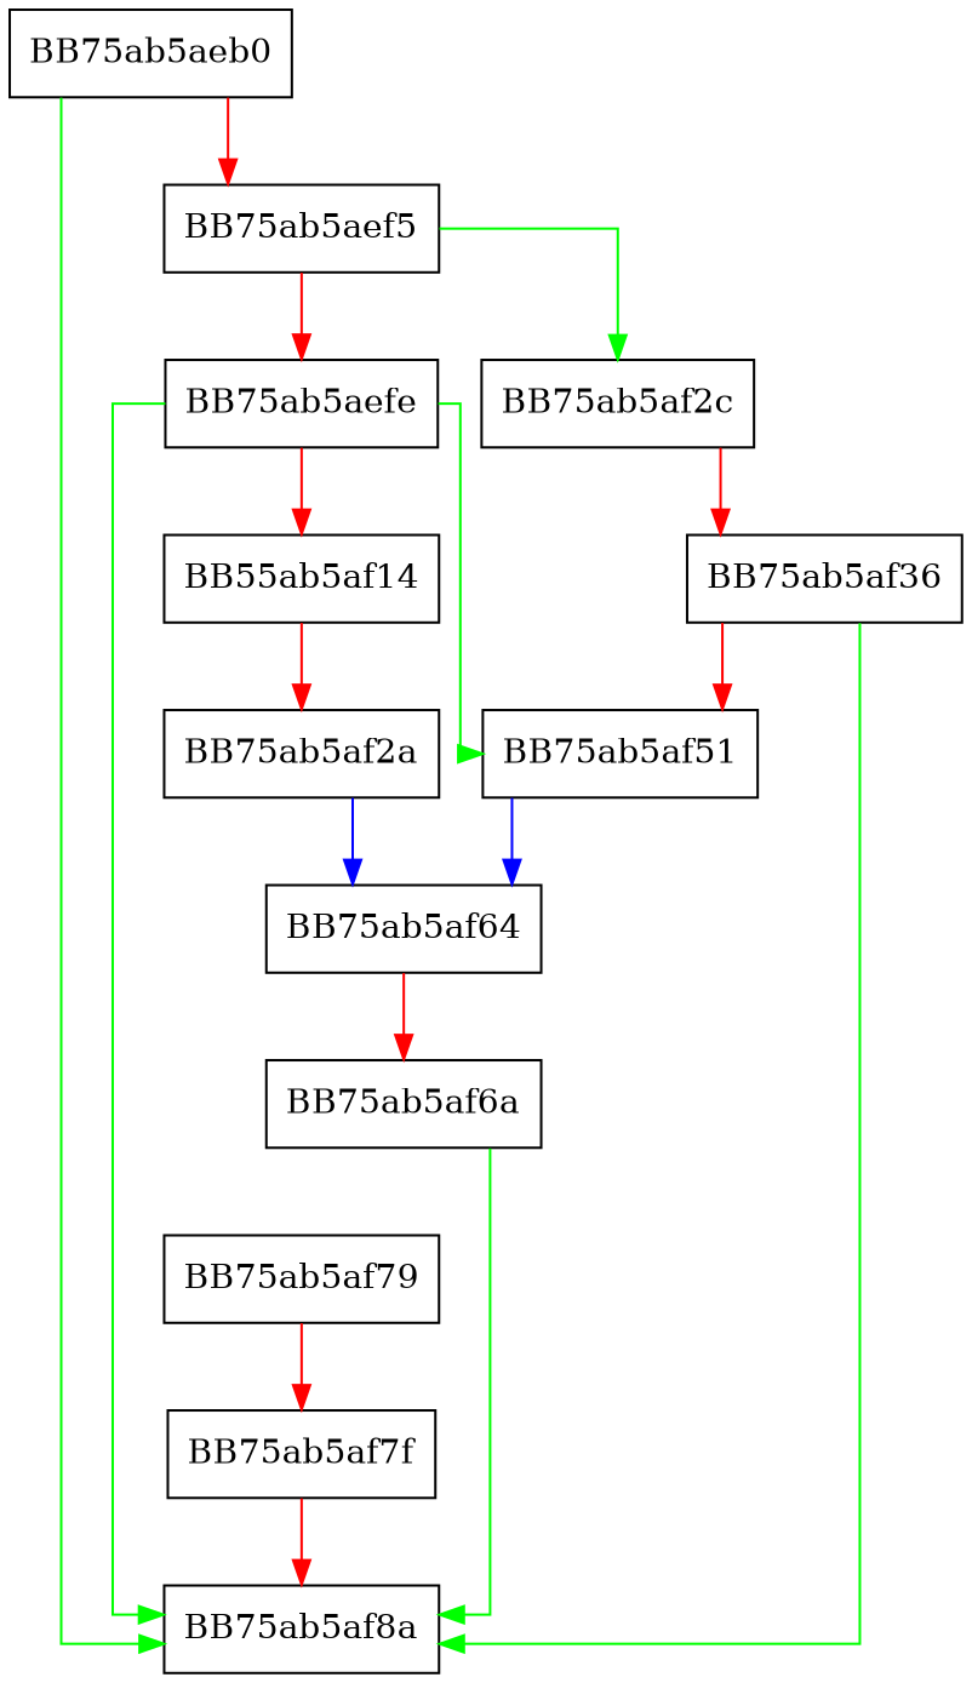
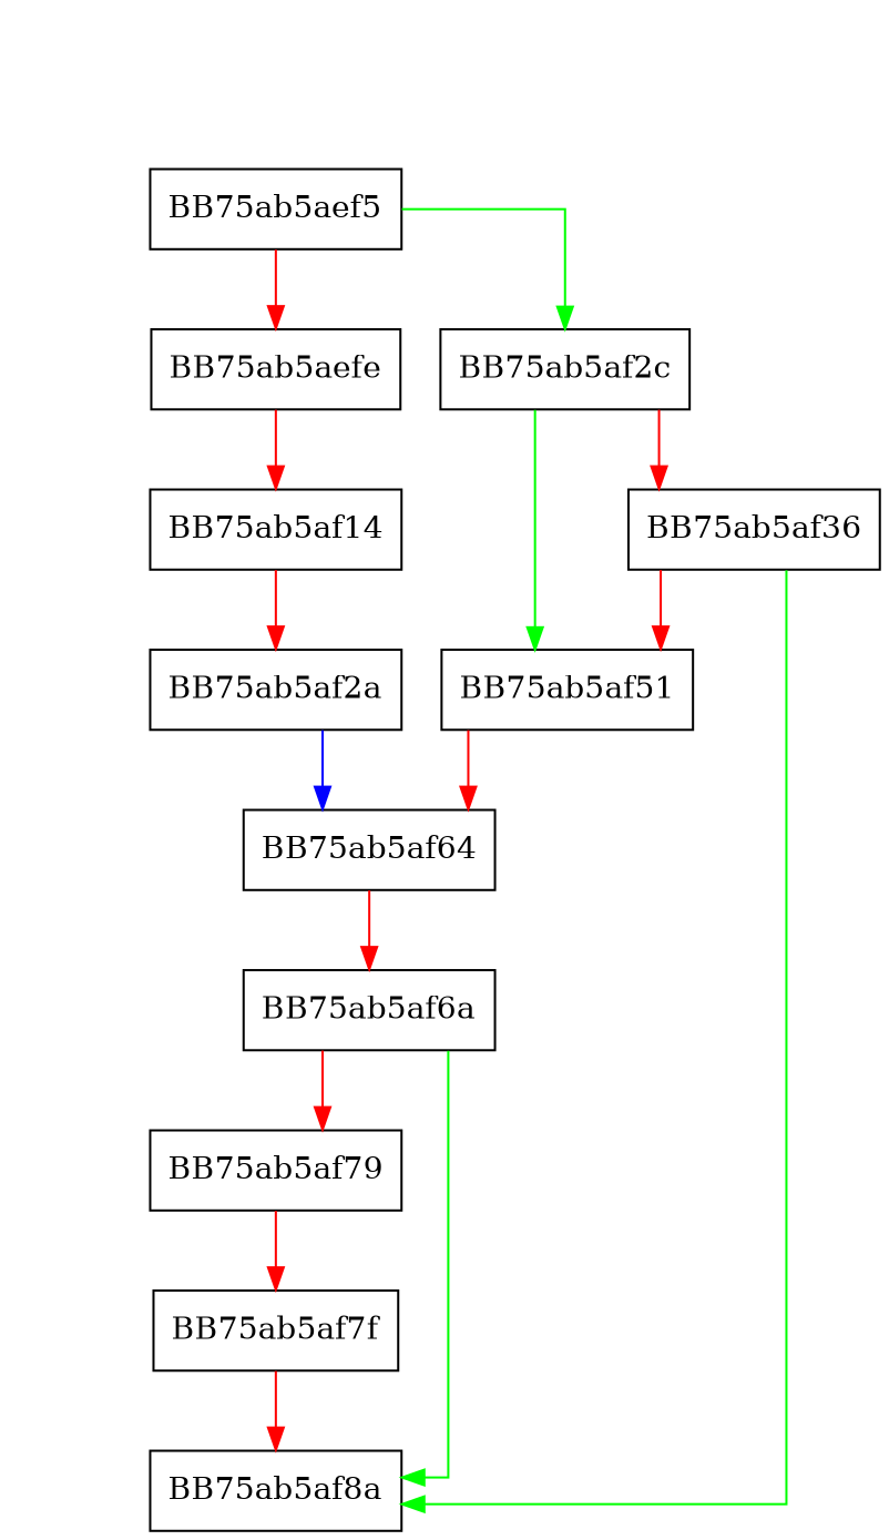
  digraph {
    splines=ortho
    node [shape=box]
    edge [color=red]
-   BB75ab5aeb0
    BB75ab5af8a
    BB75ab5aef5
    BB75ab5af2c
    BB75ab5aefe
    BB75ab5af51
    BB75ab5af36
-   BB75ab5af14 [label=BB55ab5af14]
+   BB75ab5af14
    BB75ab5af64
    BB75ab5af2a
    BB75ab5af6a
    BB75ab5af79
    BB75ab5af7f
-   BB75ab5aeb0 -> BB75ab5af8a [color=green]
-   BB75ab5aeb0 -> BB75ab5aef5
    BB75ab5aef5 -> BB75ab5af2c [color=green]
    BB75ab5aef5 -> BB75ab5aefe
-   BB75ab5aefe -> BB75ab5af51 [color=green]
+   BB75ab5af2c -> BB75ab5af51 [color=green]
    BB75ab5af2c -> BB75ab5af36
-   BB75ab5aefe -> BB75ab5af8a [color=green]
    BB75ab5aefe -> BB75ab5af14
-   BB75ab5af51 -> BB75ab5af64 [color=blue]
+   BB75ab5af51 -> BB75ab5af64
    BB75ab5af36 -> BB75ab5af8a [color=green]
    BB75ab5af36 -> BB75ab5af51
    BB75ab5af14 -> BB75ab5af2a
    BB75ab5af64 -> BB75ab5af6a
    BB75ab5af2a -> BB75ab5af64 [color=blue]
    BB75ab5af6a -> BB75ab5af8a [color=green]
+   BB75ab5af6a -> BB75ab5af79
    BB75ab5af79 -> BB75ab5af7f
    BB75ab5af7f -> BB75ab5af8a
  }
